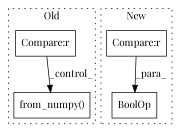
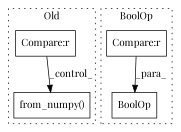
  digraph {
    fontname="Playfair Display"
    node [a=40 s=2425 shape=box fontname="Playfair Display"]
    edge [style=solid fontname="Playfair Display"]
    n1 [a=75 l="17,1" label="from_numpy()" s="2279,2297"]
    n2 [l=22 label="Compare:r" s=2222]
    n3 [a=72 l=50 label=BoolOp]
    n4 [l=26 label="Compare:r"]
    subgraph cluster_1 {
      label=Old
      style=dotted
      n1
      n2
    }
    subgraph cluster_2 {
-     label=New
+     label=BoolOp
      style=dotted
      n3
      n4
    }
    n2 -> n1 [label=_control_]
    n4 -> n3 [label=_para_]
  }
